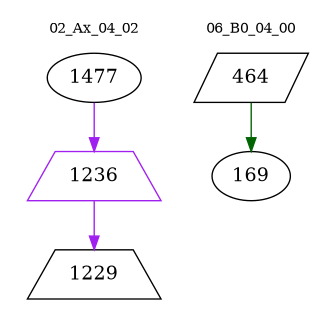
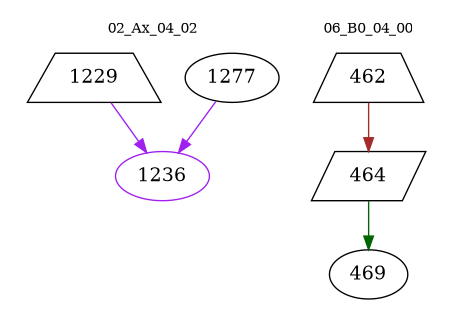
  digraph {
    node [color=black shape=ellipse]
    edge [color=purple]
-   n1 [label=1477]
-   n2 [color=purple label=1236 shape=trapezium]
+   n1 [label=1277]
+   n2 [color=purple label=1236]
    n3 [label=1229 shape=trapezium]
+   n4 [label=462 shape=trapezium]
    n5 [label=464 shape=parallelogram]
-   n6 [label=169]
+   n6 [label=469]
    subgraph cluster_1 {
      color=white
      fontsize=10
      label="02_Ax_04_02"
      n1
      n2
      n3
    }
    subgraph cluster_2 {
      color=white
      fontsize=10
      label="06_B0_04_00"
+     n4
      n5
      n6
    }
    n1 -> n2
-   n2 -> n3
+   n3 -> n2
+   n4 -> n5 [color=brown]
    n5 -> n6 [color=darkgreen]
  }
